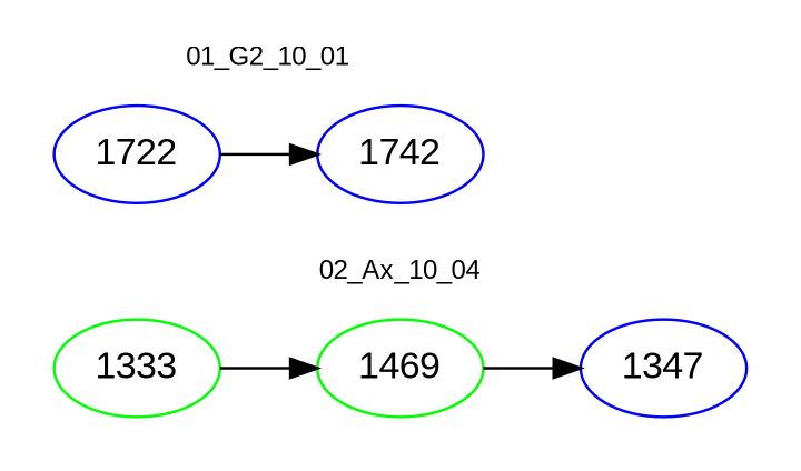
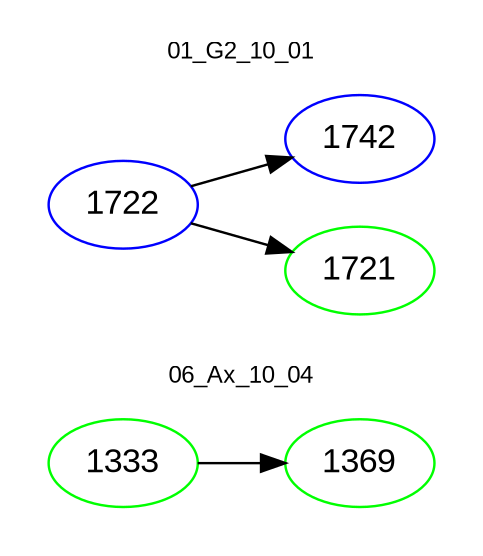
  digraph {
    fontname="Liberation Sans"
    rankdir=LR
    node [color=green fontname="Liberation Sans"]
    edge [color=black fontname="Liberation Sans"]
-   n1 [label=1469]
+   n1 [label=1369]
    n2 [label=1333]
-   n3 [color=blue label=1347]
    n4 [color=blue label=1722]
+   n5 [label=1721]
    n6 [color=blue label=1742]
    subgraph cluster_1 {
      color=white
      fontsize=10
-     label="02_Ax_10_04"
+     label="06_Ax_10_04"
      n1
      n2
-     n3
    }
    subgraph cluster_2 {
      color=white
      fontsize=10
      label="01_G2_10_01"
      n4
+     n5
      n6
    }
-   n1 -> n3
    n2 -> n1
+   n4 -> n5
    n4 -> n6
  }
